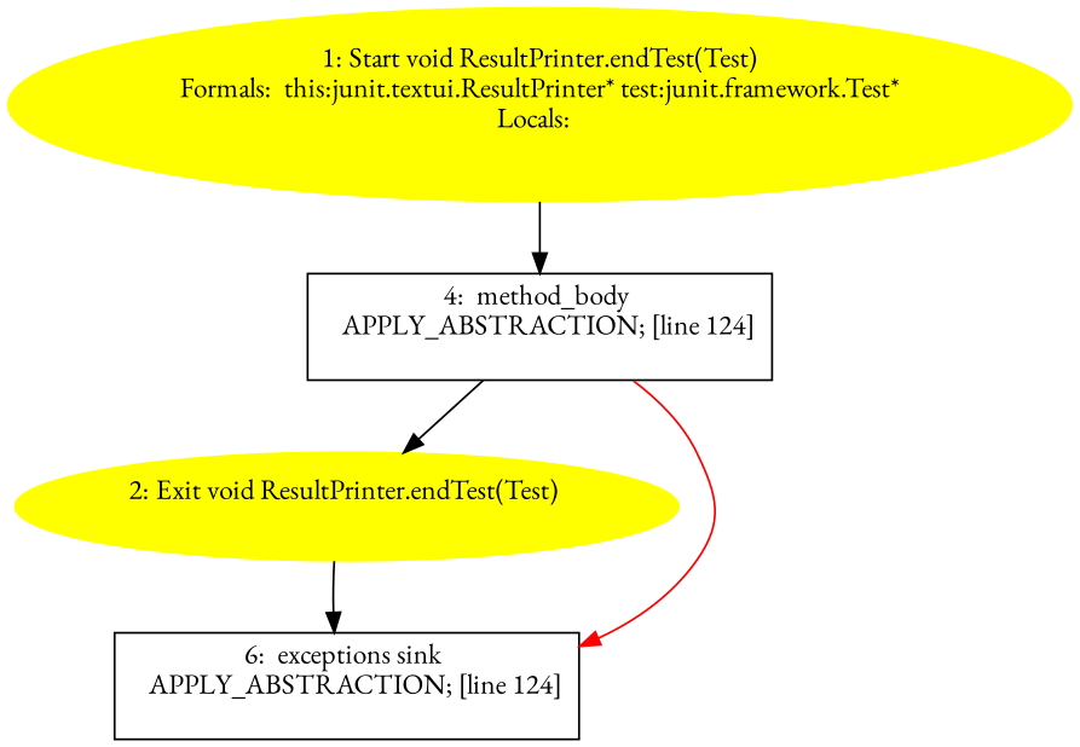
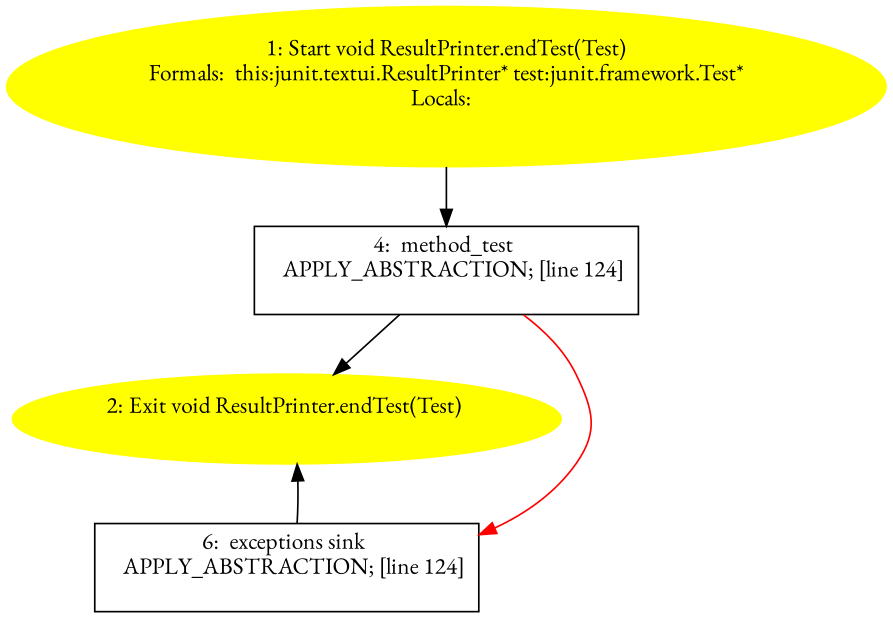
  digraph {
    fontname="EB Garamond"
    node [fontname="EB Garamond"]
    edge [fontname="EB Garamond"]
    n1 [color=yellow label="1: Start void ResultPrinter.endTest(Test)\nFormals:  this:junit.textui.ResultPrinter* test:junit.framework.Test*\nLocals:  \n  " style=filled]
-   n2 [label="4:  method_body \n   APPLY_ABSTRACTION; [line 124]\n " shape=box]
+   n2 [label="4:  method_test \n   APPLY_ABSTRACTION; [line 124]\n " shape=box]
    n3 [color=yellow label="2: Exit void ResultPrinter.endTest(Test) \n  " style=filled]
    n4 [label="6:  exceptions sink \n   APPLY_ABSTRACTION; [line 124]\n " shape=box]
    n1 -> n2
    n2 -> n3
    n2 -> n4 [color=red]
-   n3 -> n4
+   n4 -> n3
  }
